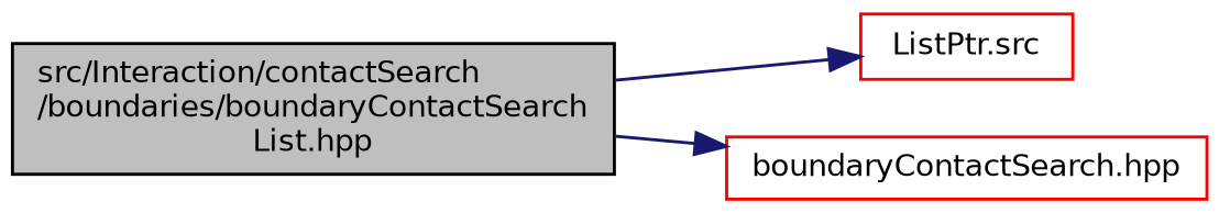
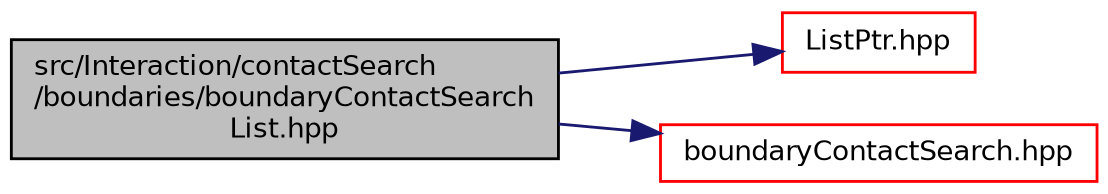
  digraph {
    rankdir=LR
    node [color=red fillcolor=white fontname=Helvetica fontsize=10 shape=record style=filled]
    edge [color=midnightblue fontname=Helvetica fontsize=10 labelfontname=Helvetica labelfontsize=10 style=solid]
    n1 [color=black fillcolor=grey75 fontcolor=black height=0.2 label="src/Interaction/contactSearch\l/boundaries/boundaryContactSearch\lList.hpp" width=0.4]
-   n2 [height=0.2 label="ListPtr.src" width=0.4]
+   n2 [height=0.2 label="ListPtr.hpp" width=0.4]
    n3 [height=0.2 label="boundaryContactSearch.hpp" width=0.4]
    n1 -> n2
    n1 -> n3
  }
